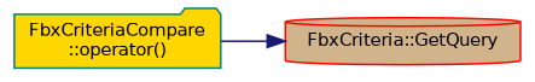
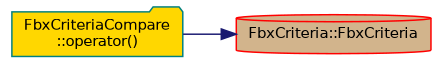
  digraph {
    rankdir=LR
    node [fontname=Helvetica fontsize=10 style=filled]
    n1 [color=teal fillcolor=gold fontcolor=black height=0.2 label="FbxCriteriaCompare\l::operator()" shape=folder width=0.4]
-   n2 [color=red fillcolor=tan height=0.2 label="FbxCriteria::GetQuery" shape=cylinder width=0.4]
+   n2 [color=red fillcolor=tan height=0.2 label="FbxCriteria::FbxCriteria" shape=cylinder width=0.4]
    n1 -> n2 [color=midnightblue fontname=Helvetica fontsize=10 labelfontname=Helvetica labelfontsize=10 style=solid]
  }
